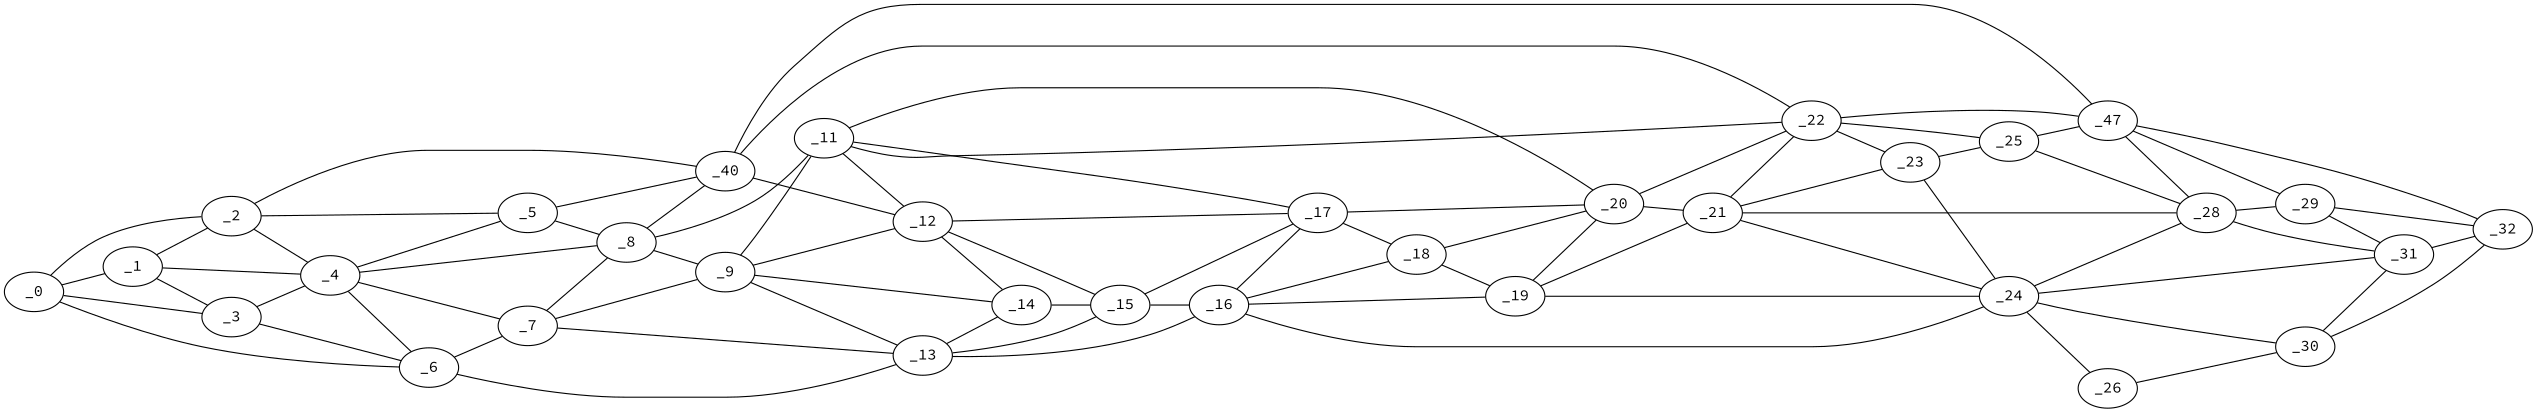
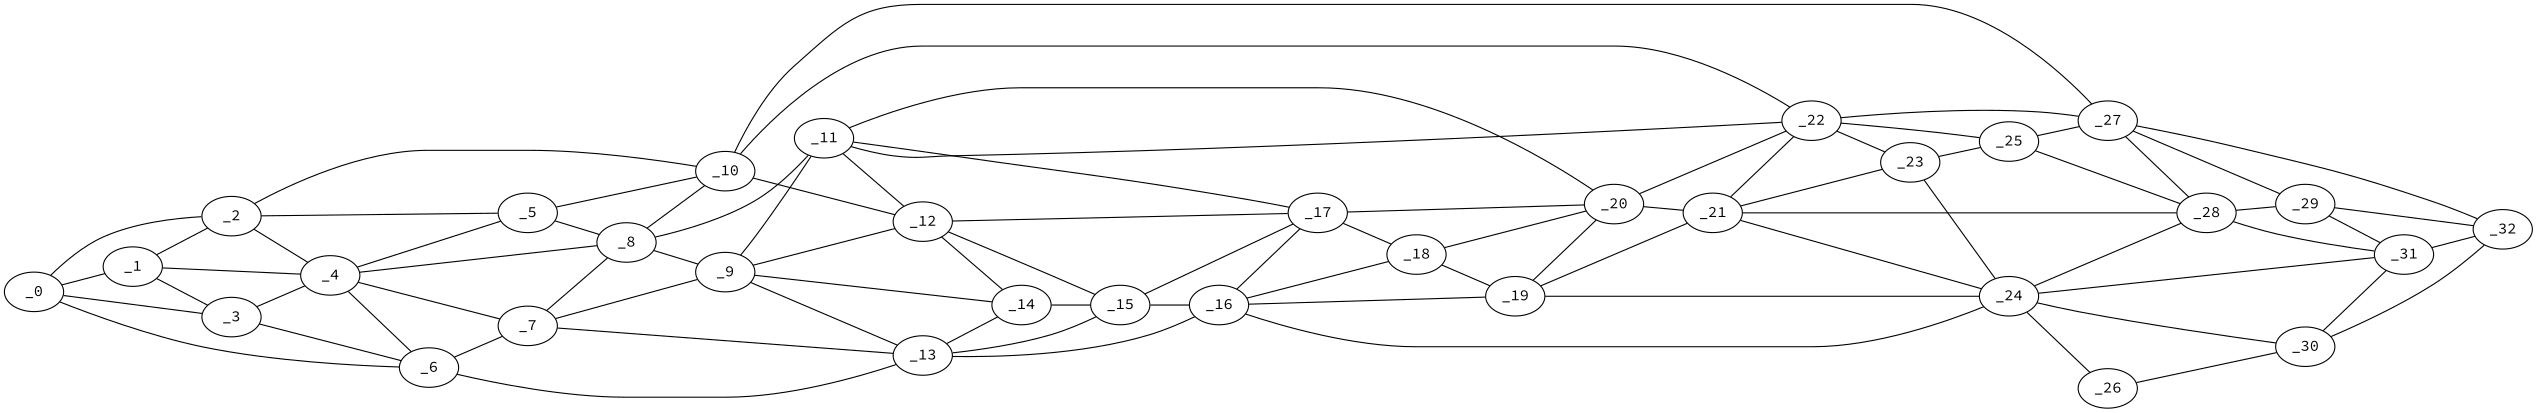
  graph {
    fontname="Source Code Pro"
    rankdir=LR
    node [fontname="Source Code Pro" x=15 y=65]
    edge [fontname="Source Code Pro" valence=2]
    _0 [x=5]
    _1
    _2 [y=84]
    _3 [x=16 y=61]
    _6 [x=25 y=54]
    _4 [x=20 y=67]
    _5 [x=24 y=85]
-   _10 [x=40 y=87 label=_40]
+   _10 [x=40 y=87]
    _7 [x=33 y=64]
    _13 [x=49 y=48]
    _8 [x=34 y=81]
    _22 [x=95 y=76]
-   _27 [x=111 y=77 label=_47]
+   _27 [x=111 y=77]
    _12 [x=48]
    _9 [x=37]
    _14 [x=52 y=54]
    _15 [x=61 y=51]
    _16 [x=65 y=45]
    _11 [x=46 y=82]
    _17 [x=72 y=59]
    _20 [x=84 y=66]
    _23 [x=99 y=66]
    _25 [x=106 y=71]
    _28 [x=114]
    _29 [x=119 y=68]
    _32 [x=125]
    _18 [x=76 y=57]
    _19 [x=83 y=57]
    _24 [x=105 y=47]
    _21 [x=91 y=64]
    _31 [x=120 y=56]
    _26 [x=110 y=43]
    _30 [x=120 y=52]
    _0 -- _1 [valence=1]
    _0 -- _2 [valence=1]
    _0 -- _3
    _0 -- _6 [valence=1]
    _1 -- _2
    _1 -- _3
    _1 -- _4 [valence=1]
    _2 -- _4 [valence=1]
    _2 -- _5 [valence=1]
    _2 -- _10 [valence=1]
    _3 -- _6
    _3 -- _4
    _6 -- _7
    _6 -- _13 [valence=1]
    _4 -- _6 [valence=1]
    _4 -- _5
    _4 -- _7
    _4 -- _8
    _5 -- _10
    _5 -- _8 [valence=1]
    _10 -- _22
    _10 -- _27 [valence=1]
    _10 -- _12
    _7 -- _13
    _7 -- _8
    _7 -- _9 [valence=1]
    _13 -- _14
    _13 -- _15 [valence=1]
    _13 -- _16 [valence=1]
    _8 -- _10
    _8 -- _9 [valence=1]
    _8 -- _11
    _22 -- _27
    _22 -- _23
    _22 -- _25
    _27 -- _28
    _27 -- _29
    _27 -- _32 [valence=1]
    _12 -- _14
    _12 -- _15 [valence=1]
    _12 -- _17 [valence=1]
    _9 -- _13 [valence=1]
    _9 -- _12 [valence=1]
    _9 -- _14
    _9 -- _11
    _14 -- _15
    _15 -- _16 [valence=1]
    _15 -- _17
    _16 -- _17
    _16 -- _18 [valence=1]
    _16 -- _19
    _16 -- _24
    _11 -- _22
    _11 -- _12
    _11 -- _17 [valence=1]
    _11 -- _20
    _17 -- _20
    _17 -- _18
    _20 -- _22
    _20 -- _21
    _23 -- _25
    _23 -- _24
    _25 -- _27
    _25 -- _28
    _28 -- _29
    _28 -- _31
    _29 -- _32 [valence=1]
    _29 -- _31 [valence=1]
    _18 -- _20 [valence=1]
    _18 -- _19
    _19 -- _20 [valence=1]
    _19 -- _24 [valence=1]
    _19 -- _21 [valence=1]
    _24 -- _28
    _24 -- _31 [valence=1]
    _24 -- _26
    _24 -- _30
    _21 -- _22 [valence=1]
    _21 -- _23 [valence=1]
    _21 -- _28
    _21 -- _24
    _31 -- _32
    _26 -- _30 [valence=1]
    _30 -- _32 [valence=1]
    _30 -- _31 [valence=1]
  }
